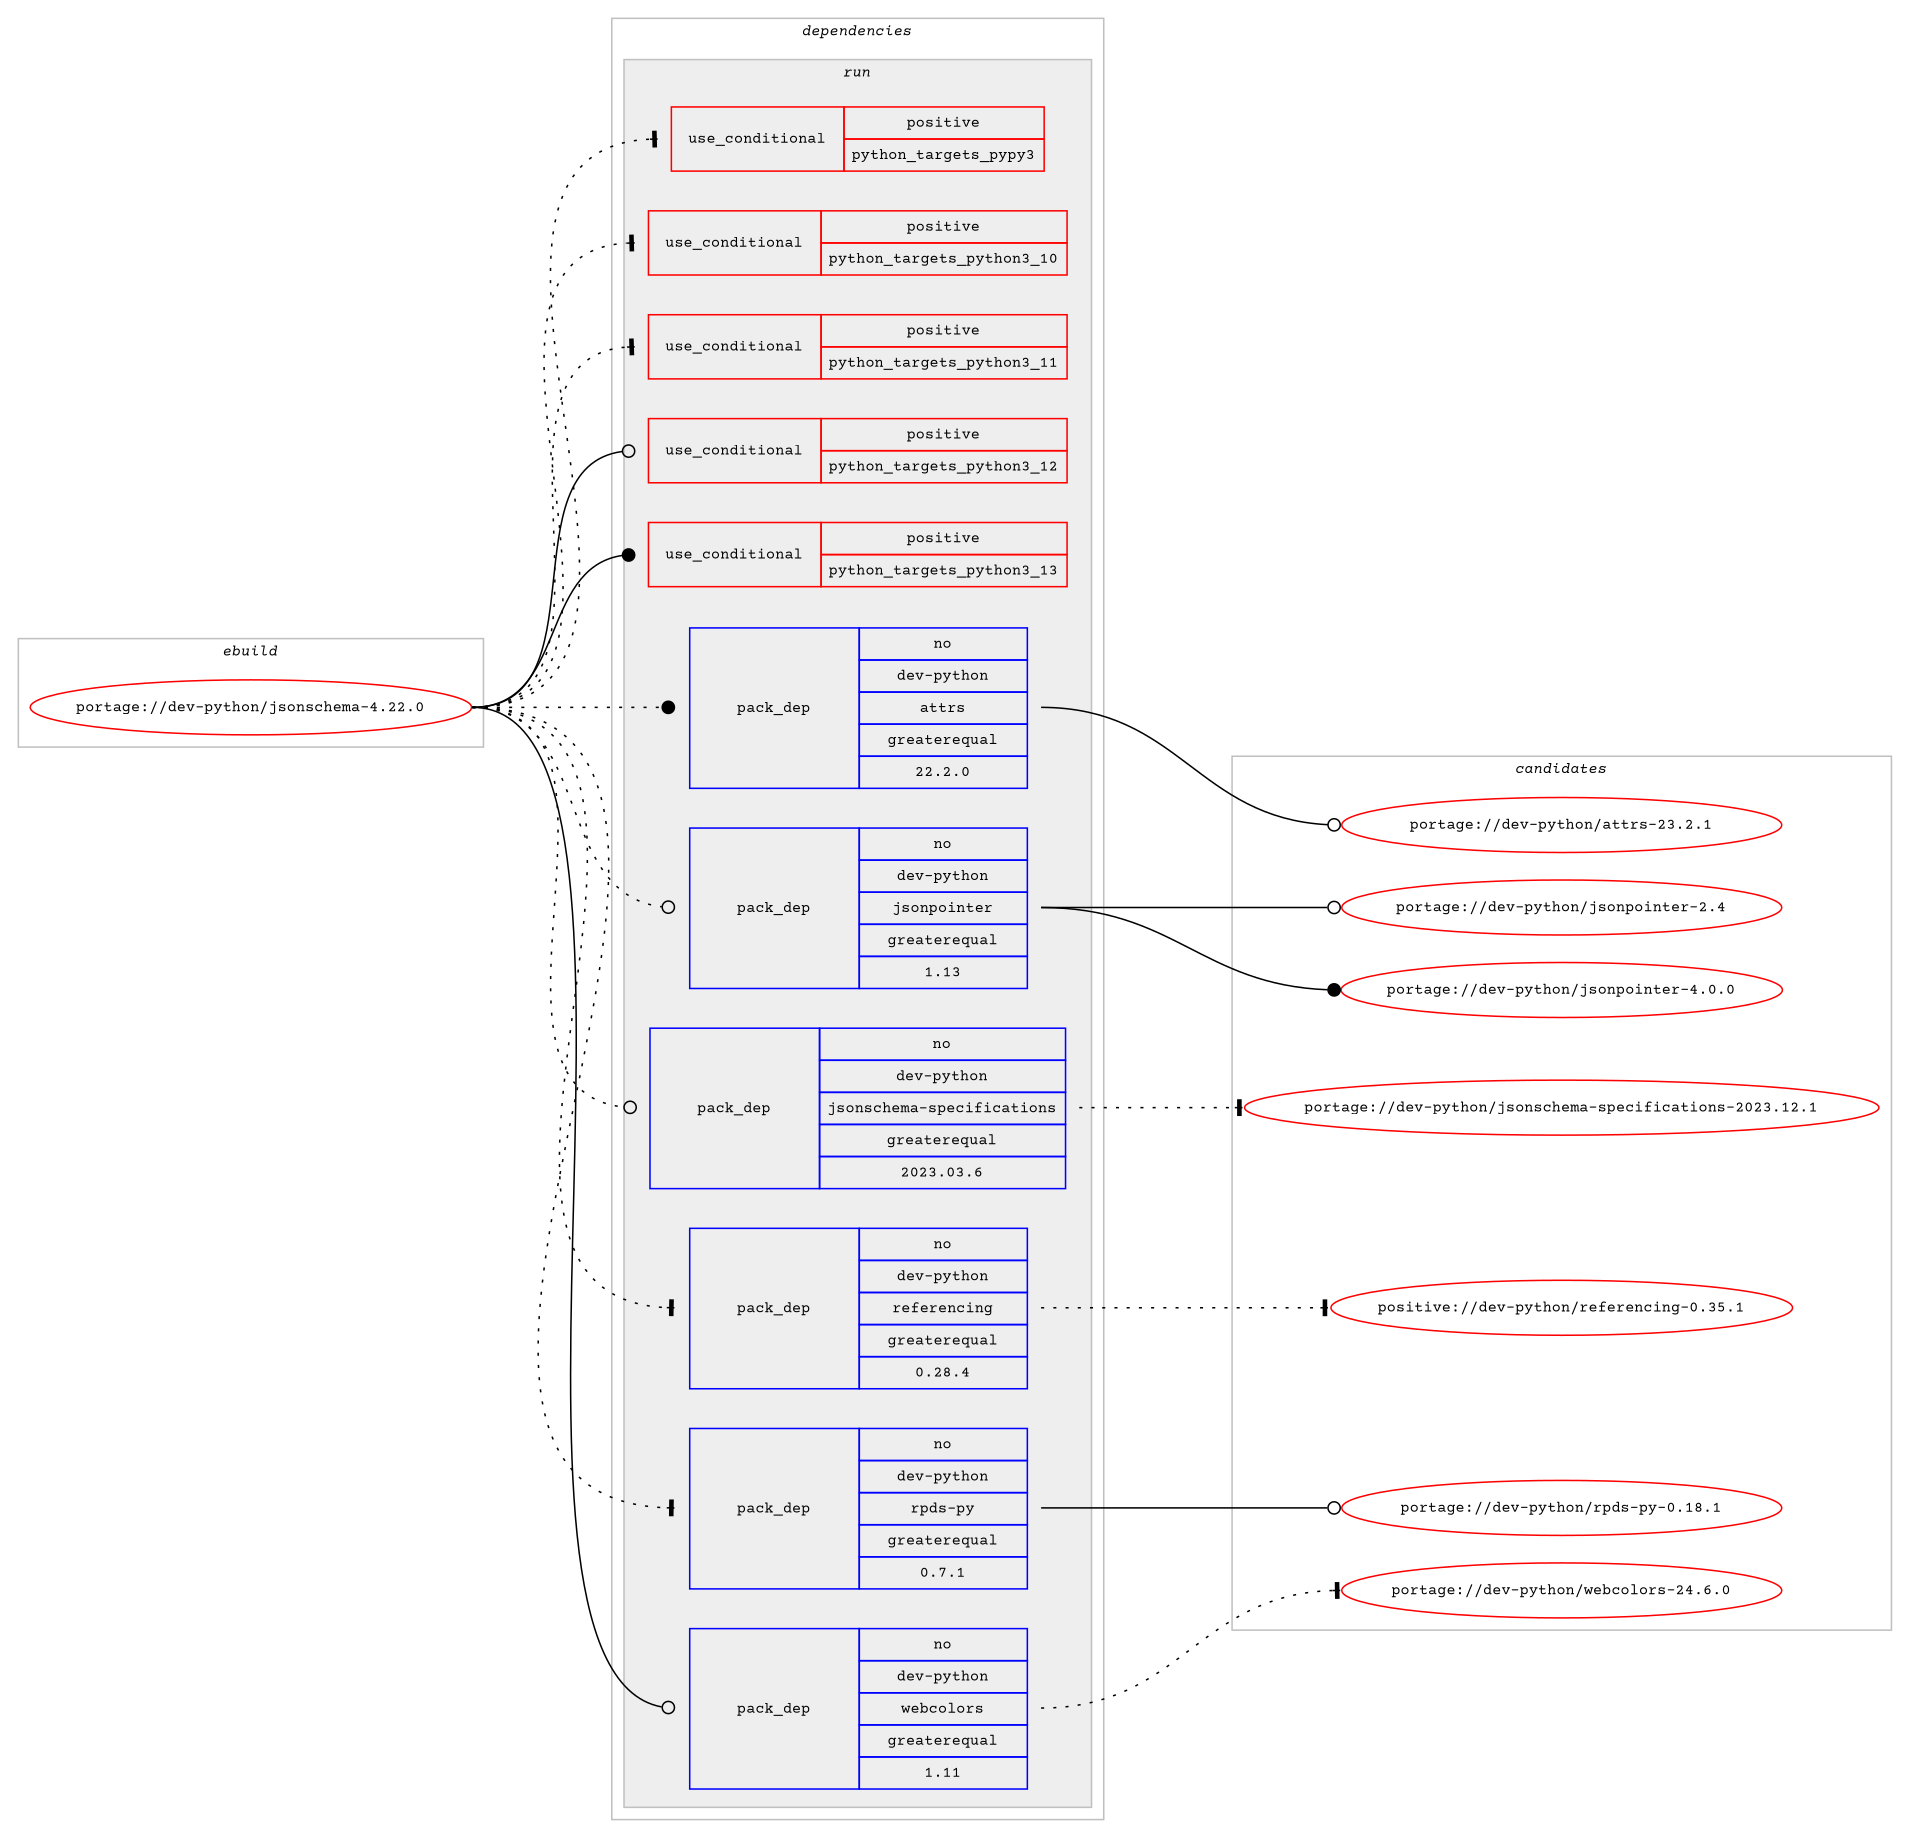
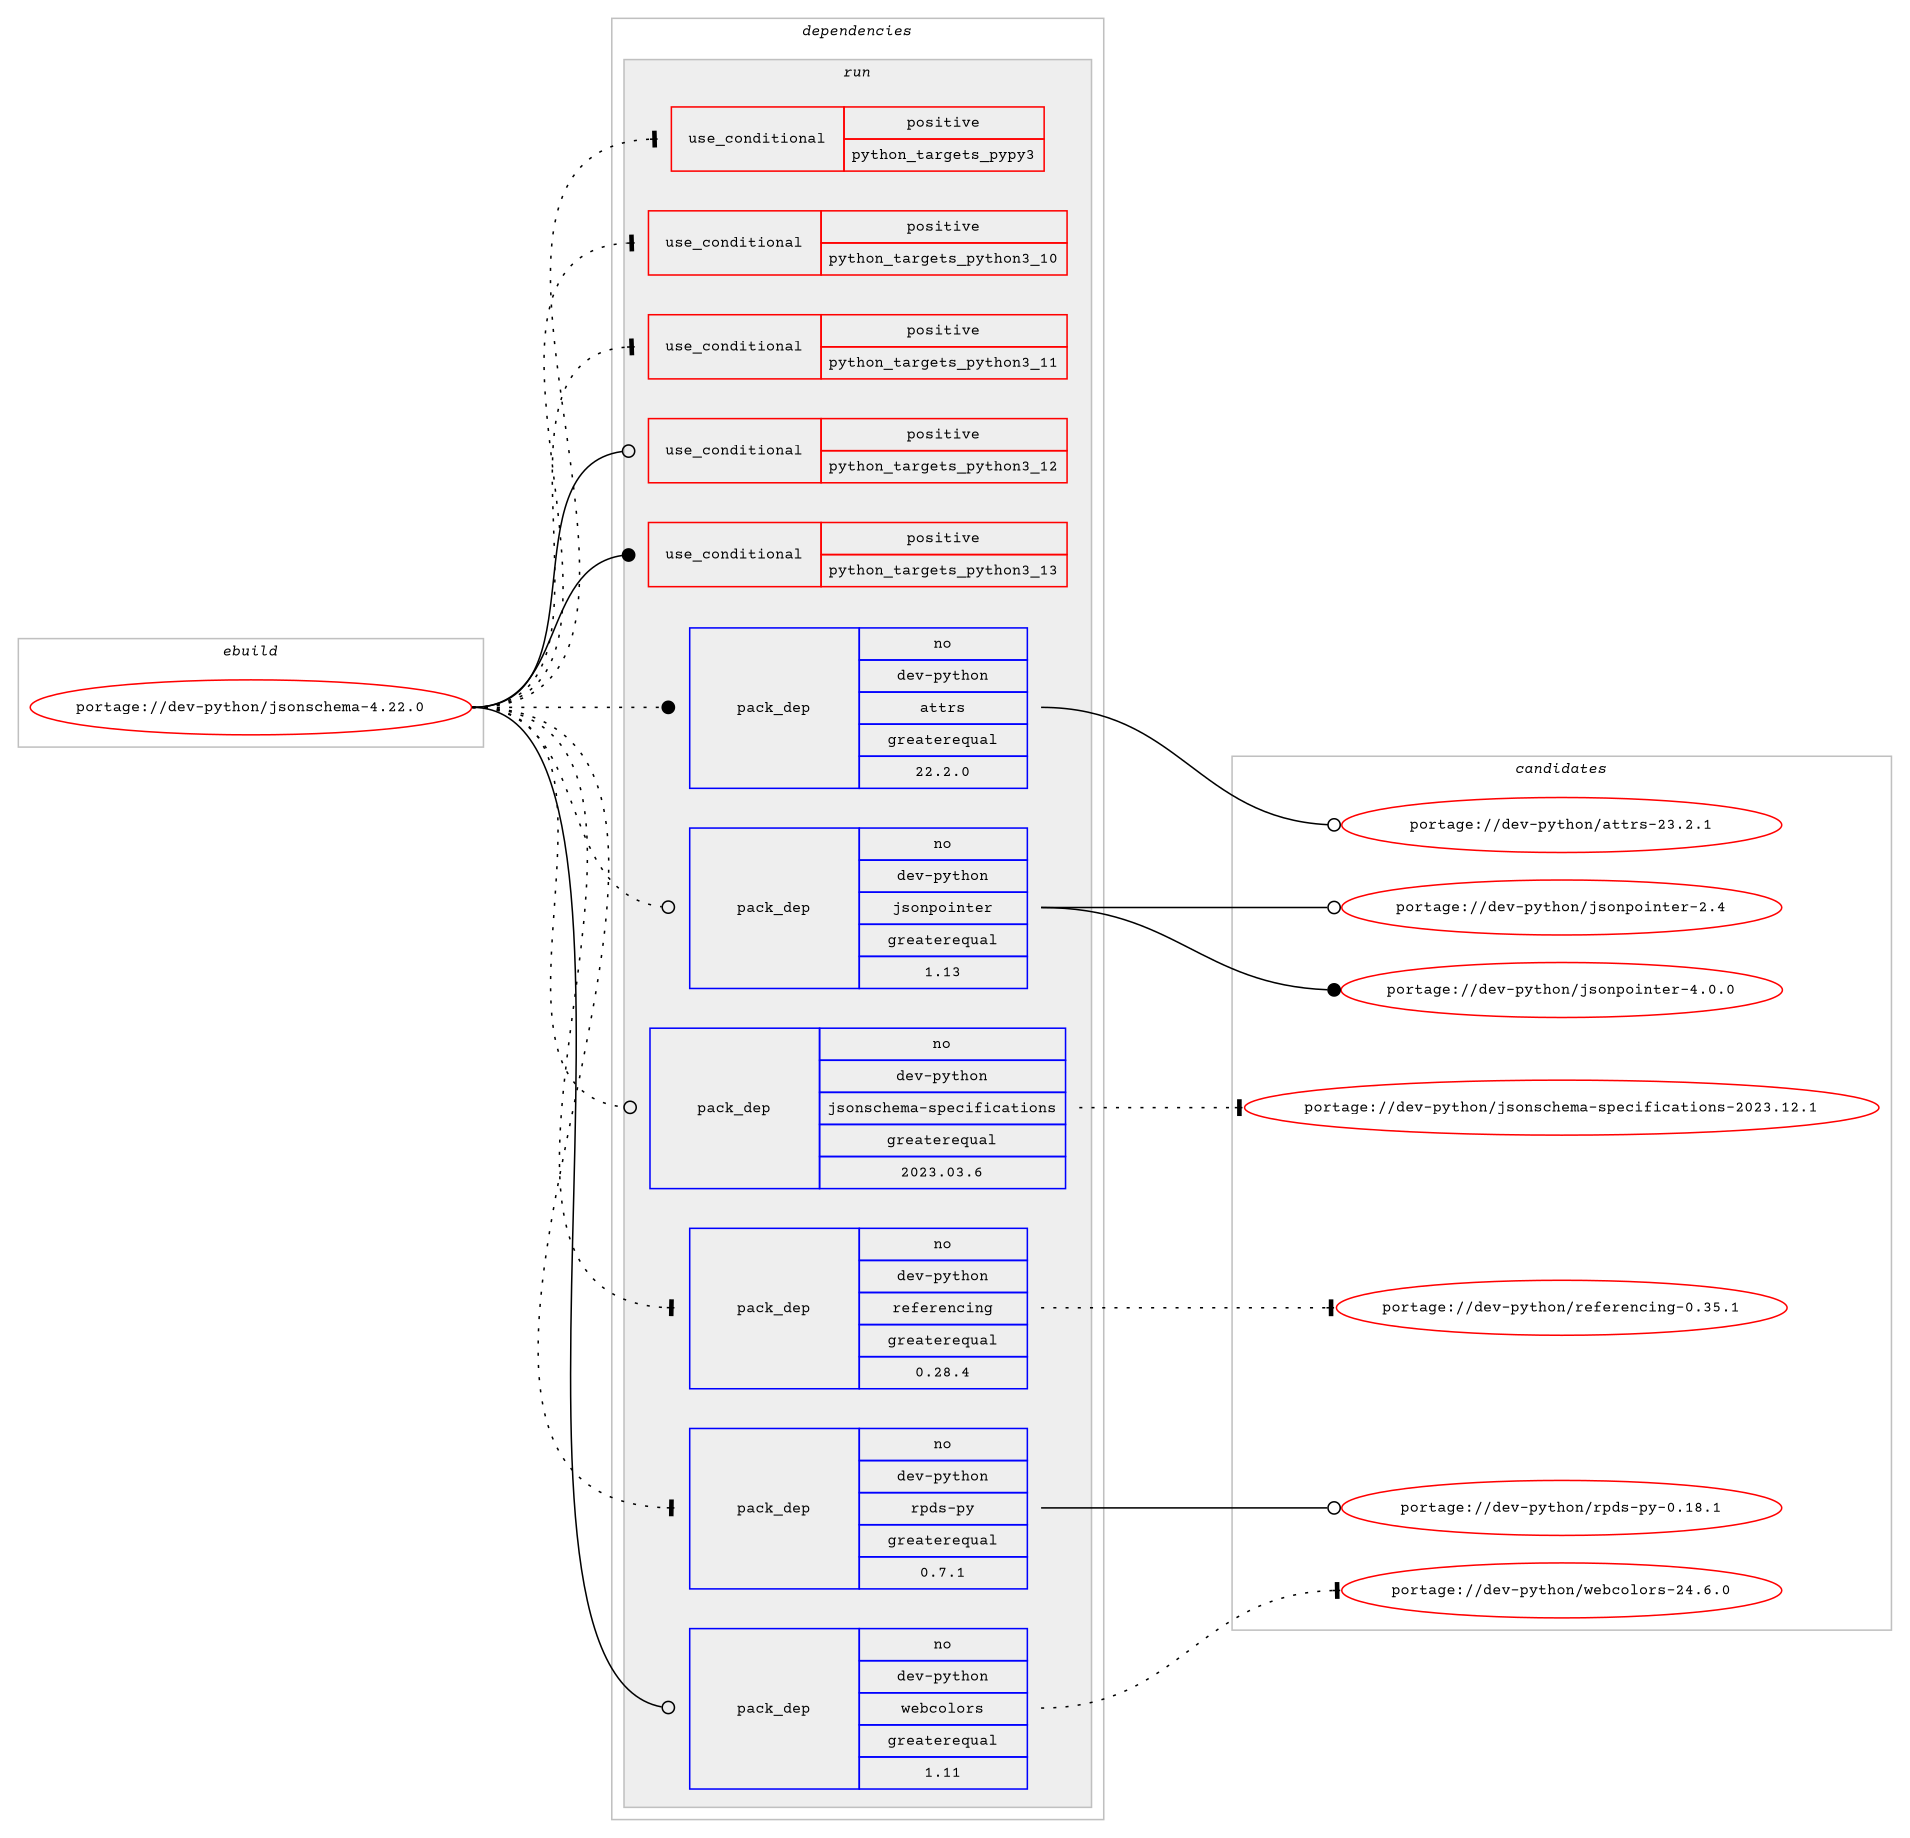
  digraph {
    compound=true
    concentrate=true
    fontname="Courier Prime"
    fontsize=10
    newrank=true
    rankdir=LR
    ranksep=1.5
    node [color=red fontname="Courier Prime" fontsize=10 shape=none]
    edge [arrowhead=tee fontname="Courier Prime" headport=w style=dotted tailport=e weight=20]
    n1 [label="portage://dev-python/jsonschema-4.22.0" width=4 shape=""]
    n2 [label=<<TABLE BORDER="0" CELLBORDER="1" CELLSPACING="0" CELLPADDING="4"><TR><TD ROWSPAN="3" CELLPADDING="10">use_conditional</TD></TR><TR><TD>positive</TD></TR><TR><TD>python_targets_pypy3</TD></TR></TABLE>>]
    n3 [label=<<TABLE BORDER="0" CELLBORDER="1" CELLSPACING="0" CELLPADDING="4"><TR><TD ROWSPAN="3" CELLPADDING="10">use_conditional</TD></TR><TR><TD>positive</TD></TR><TR><TD>python_targets_python3_10</TD></TR></TABLE>>]
    n4 [label=<<TABLE BORDER="0" CELLBORDER="1" CELLSPACING="0" CELLPADDING="4"><TR><TD ROWSPAN="3" CELLPADDING="10">use_conditional</TD></TR><TR><TD>positive</TD></TR><TR><TD>python_targets_python3_11</TD></TR></TABLE>>]
    n5 [label=<<TABLE BORDER="0" CELLBORDER="1" CELLSPACING="0" CELLPADDING="4"><TR><TD ROWSPAN="3" CELLPADDING="10">use_conditional</TD></TR><TR><TD>positive</TD></TR><TR><TD>python_targets_python3_12</TD></TR></TABLE>>]
    n6 [label=<<TABLE BORDER="0" CELLBORDER="1" CELLSPACING="0" CELLPADDING="4"><TR><TD ROWSPAN="3" CELLPADDING="10">use_conditional</TD></TR><TR><TD>positive</TD></TR><TR><TD>python_targets_python3_13</TD></TR></TABLE>>]
    n7 [color=blue label=<<TABLE BORDER="0" CELLBORDER="1" CELLSPACING="0" CELLPADDING="4" WIDTH="220"><TR><TD ROWSPAN="6" CELLPADDING="30">pack_dep</TD></TR><TR><TD WIDTH="110">no</TD></TR><TR><TD>dev-python</TD></TR><TR><TD>attrs</TD></TR><TR><TD>greaterequal</TD></TR><TR><TD>22.2.0</TD></TR></TABLE>>]
    n8 [color=blue label=<<TABLE BORDER="0" CELLBORDER="1" CELLSPACING="0" CELLPADDING="4" WIDTH="220"><TR><TD ROWSPAN="6" CELLPADDING="30">pack_dep</TD></TR><TR><TD WIDTH="110">no</TD></TR><TR><TD>dev-python</TD></TR><TR><TD>jsonpointer</TD></TR><TR><TD>greaterequal</TD></TR><TR><TD>1.13</TD></TR></TABLE>>]
    n9 [color=blue label=<<TABLE BORDER="0" CELLBORDER="1" CELLSPACING="0" CELLPADDING="4" WIDTH="220"><TR><TD ROWSPAN="6" CELLPADDING="30">pack_dep</TD></TR><TR><TD WIDTH="110">no</TD></TR><TR><TD>dev-python</TD></TR><TR><TD>jsonschema-specifications</TD></TR><TR><TD>greaterequal</TD></TR><TR><TD>2023.03.6</TD></TR></TABLE>>]
    n10 [color=blue label=<<TABLE BORDER="0" CELLBORDER="1" CELLSPACING="0" CELLPADDING="4" WIDTH="220"><TR><TD ROWSPAN="6" CELLPADDING="30">pack_dep</TD></TR><TR><TD WIDTH="110">no</TD></TR><TR><TD>dev-python</TD></TR><TR><TD>referencing</TD></TR><TR><TD>greaterequal</TD></TR><TR><TD>0.28.4</TD></TR></TABLE>>]
    n11 [color=blue label=<<TABLE BORDER="0" CELLBORDER="1" CELLSPACING="0" CELLPADDING="4" WIDTH="220"><TR><TD ROWSPAN="6" CELLPADDING="30">pack_dep</TD></TR><TR><TD WIDTH="110">no</TD></TR><TR><TD>dev-python</TD></TR><TR><TD>rpds-py</TD></TR><TR><TD>greaterequal</TD></TR><TR><TD>0.7.1</TD></TR></TABLE>>]
    n12 [color=blue label=<<TABLE BORDER="0" CELLBORDER="1" CELLSPACING="0" CELLPADDING="4" WIDTH="220"><TR><TD ROWSPAN="6" CELLPADDING="30">pack_dep</TD></TR><TR><TD WIDTH="110">no</TD></TR><TR><TD>dev-python</TD></TR><TR><TD>webcolors</TD></TR><TR><TD>greaterequal</TD></TR><TR><TD>1.11</TD></TR></TABLE>>]
    n13 [label="portage://dev-python/attrs-23.2.1" width=4 shape=""]
    n14 [label="portage://dev-python/jsonpointer-2.4" width=4 shape=""]
    n15 [label="portage://dev-python/jsonpointer-4.0.0" width=4 shape=""]
    n16 [label="portage://dev-python/jsonschema-specifications-2023.12.1" width=4 shape=""]
-   n17 [label="positive://dev-python/referencing-0.35.1" width=4 shape=""]
+   n17 [label="portage://dev-python/referencing-0.35.1" width=4 shape=""]
    n18 [label="portage://dev-python/rpds-py-0.18.1" width=4 shape=""]
    n19 [label="portage://dev-python/webcolors-24.6.0" width=4 shape=""]
    subgraph cluster_1 {
      color=gray
      label=<<i>ebuild</i>>
      rank=same
      n1
    }
    subgraph cluster_2 {
      color=gray
      label=<<i>dependencies</i>>
      subgraph cluster_3 {
        color=gray
        fillcolor="#eeeeee"
        label=<<i>compile</i>>
        style=filled
      }
      subgraph cluster_4 {
        color=gray
        fillcolor="#eeeeee"
        label=<<i>compile and run</i>>
        style=filled
      }
      subgraph cluster_5 {
        color=gray
        fillcolor="#eeeeee"
        label=<<i>run</i>>
        style=filled
        subgraph sub_6 {
          color=gray
          fillcolor="#eeeeee"
          label=<<i>run</i>>
          style=filled
          n2
        }
        subgraph sub_7 {
          color=gray
          fillcolor="#eeeeee"
          label=<<i>run</i>>
          style=filled
          n3
        }
        subgraph sub_8 {
          color=gray
          fillcolor="#eeeeee"
          label=<<i>run</i>>
          style=filled
          n4
        }
        subgraph sub_9 {
          color=gray
          fillcolor="#eeeeee"
          label=<<i>run</i>>
          style=filled
          n5
        }
        subgraph sub_10 {
          color=gray
          fillcolor="#eeeeee"
          label=<<i>run</i>>
          style=filled
          n6
        }
        subgraph sub_11 {
          color=gray
          fillcolor="#eeeeee"
          label=<<i>run</i>>
          style=filled
          n7
        }
        subgraph sub_12 {
          color=gray
          fillcolor="#eeeeee"
          label=<<i>run</i>>
          style=filled
          n8
        }
        subgraph sub_13 {
          color=gray
          fillcolor="#eeeeee"
          label=<<i>run</i>>
          style=filled
          n9
        }
        subgraph sub_14 {
          color=gray
          fillcolor="#eeeeee"
          label=<<i>run</i>>
          style=filled
          n10
        }
        subgraph sub_15 {
          color=gray
          fillcolor="#eeeeee"
          label=<<i>run</i>>
          style=filled
          n11
        }
        subgraph sub_16 {
          color=gray
          fillcolor="#eeeeee"
          label=<<i>run</i>>
          style=filled
          n12
        }
      }
    }
    subgraph cluster_17 {
      color=gray
      label=<<i>candidates</i>>
      rank=same
      subgraph sub_18 {
        color=black
        label=<<i>candidates</i>>
        nodesep=1
        rank=same
        n13
      }
      subgraph sub_19 {
        color=black
        label=<<i>candidates</i>>
        nodesep=1
        rank=same
        n14
        n15
      }
      subgraph sub_20 {
        color=black
        label=<<i>candidates</i>>
        nodesep=1
        rank=same
        n16
      }
      subgraph sub_21 {
        color=black
        label=<<i>candidates</i>>
        nodesep=1
        rank=same
        n17
      }
      subgraph sub_22 {
        color=black
        label=<<i>candidates</i>>
        nodesep=1
        rank=same
        n18
      }
      subgraph sub_23 {
        color=black
        label=<<i>candidates</i>>
        nodesep=1
        rank=same
        n19
      }
    }
    n1 -> n2
    n1 -> n3
    n1 -> n4
    n1 -> n5 [arrowhead=odot style=solid]
    n1 -> n6 [arrowhead=dot style=solid]
    n1 -> n7 [arrowhead=dot]
    n1 -> n8 [arrowhead=odot]
    n1 -> n9 [arrowhead=odot]
    n1 -> n10
    n1 -> n11
    n1 -> n12 [arrowhead=odot style=solid]
    n7 -> n13 [arrowhead=odot style=solid weight=100]
    n8 -> n14 [arrowhead=odot style=solid weight=100]
    n8 -> n15 [arrowhead=dot style=solid weight=100]
    n9 -> n16 [weight=100]
    n10 -> n17 [weight=100]
    n11 -> n18 [arrowhead=odot style=solid weight=100]
    n12 -> n19 [weight=100]
  }
